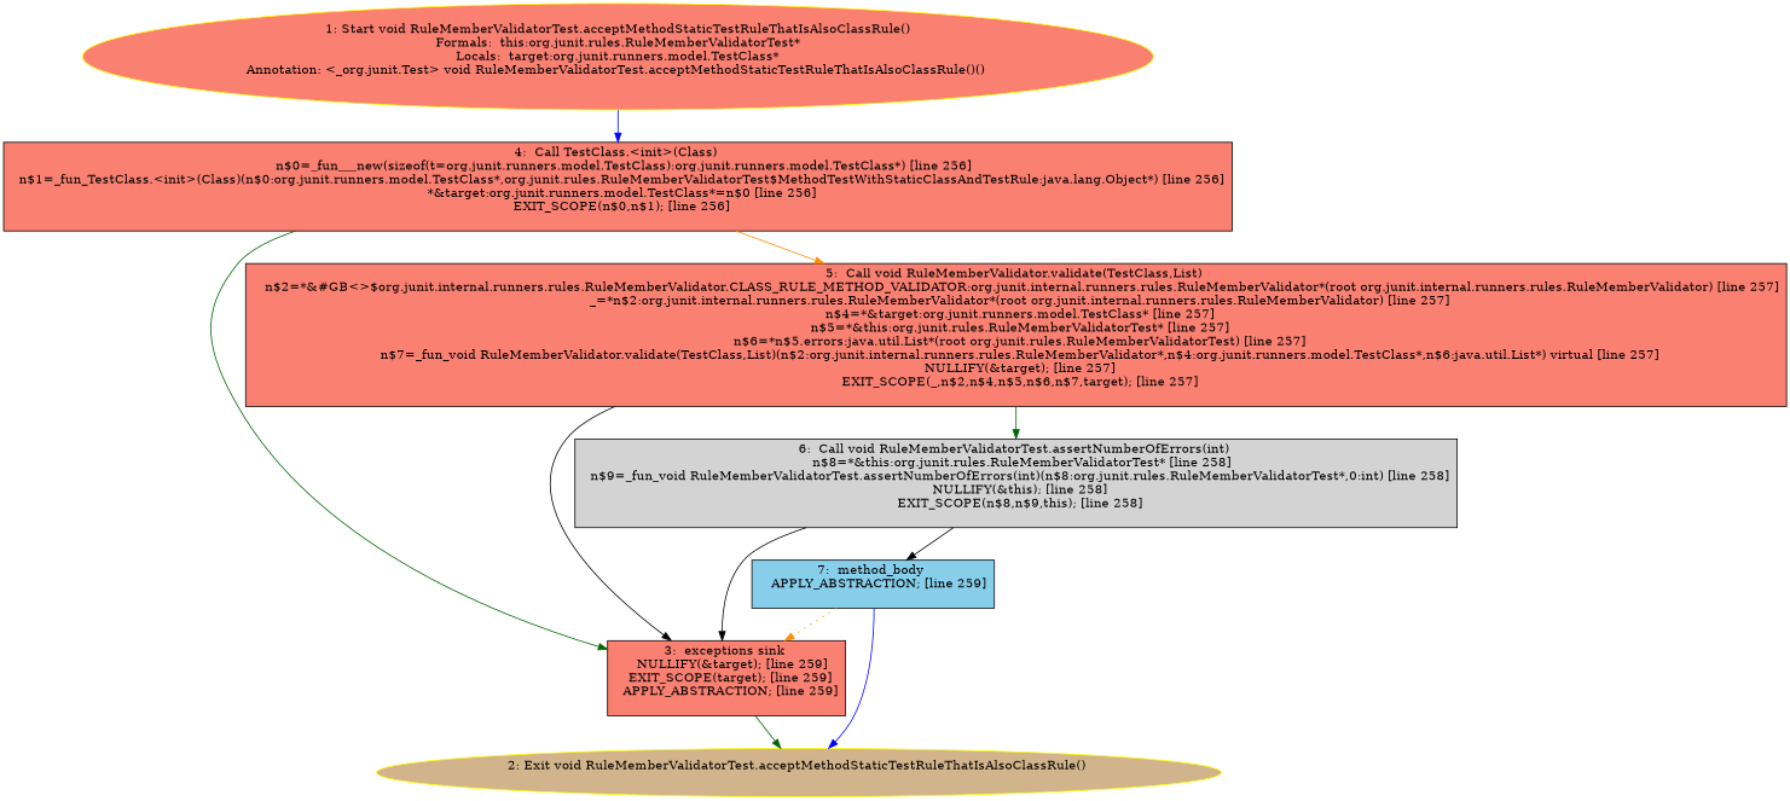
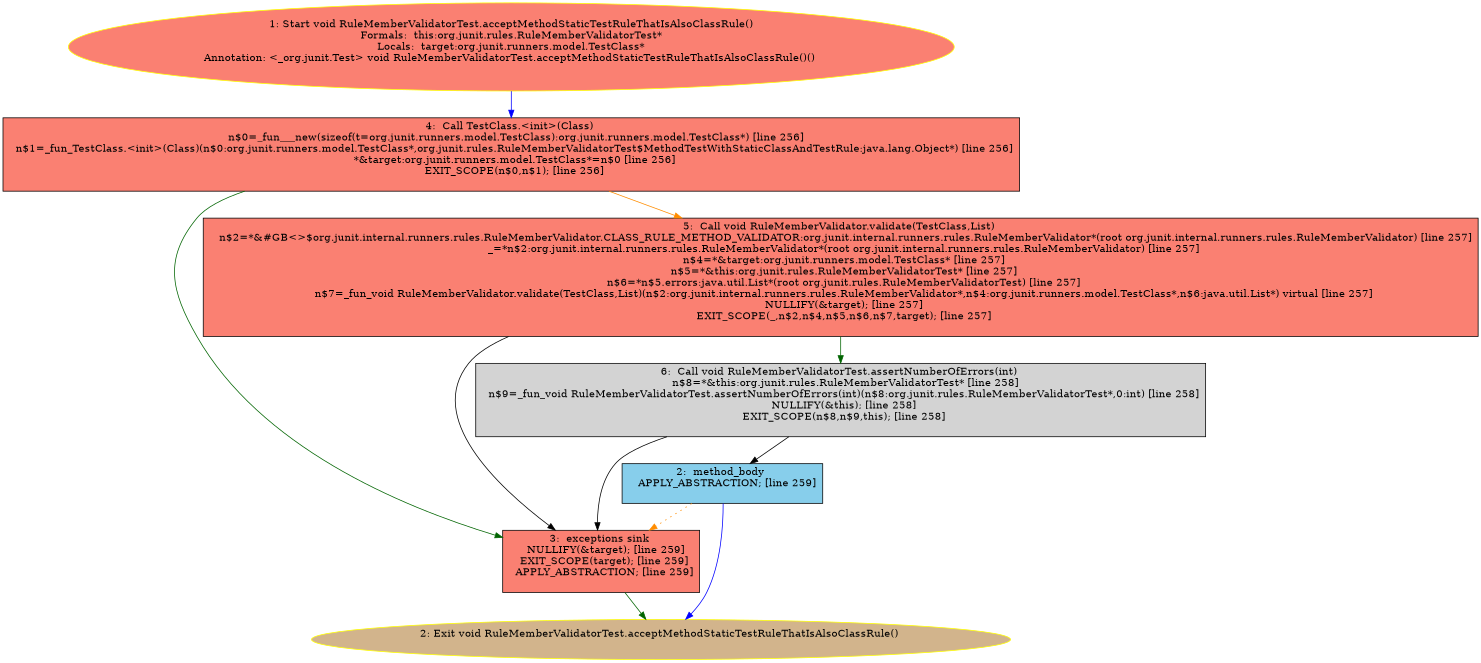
  digraph {
    node [style=filled fillcolor=salmon shape=box]
    edge [color=darkgreen style=solid]
    n1 [color=yellow label="1: Start void RuleMemberValidatorTest.acceptMethodStaticTestRuleThatIsAlsoClassRule()\nFormals:  this:org.junit.rules.RuleMemberValidatorTest*\nLocals:  target:org.junit.runners.model.TestClass*\nAnnotation: <_org.junit.Test> void RuleMemberValidatorTest.acceptMethodStaticTestRuleThatIsAlsoClassRule()() \n  " shape=""]
    n2 [label="4:  Call TestClass.<init>(Class) \n   n$0=_fun___new(sizeof(t=org.junit.runners.model.TestClass):org.junit.runners.model.TestClass*) [line 256]\n  n$1=_fun_TestClass.<init>(Class)(n$0:org.junit.runners.model.TestClass*,org.junit.rules.RuleMemberValidatorTest$MethodTestWithStaticClassAndTestRule:java.lang.Object*) [line 256]\n  *&target:org.junit.runners.model.TestClass*=n$0 [line 256]\n  EXIT_SCOPE(n$0,n$1); [line 256]\n "]
    n3 [label="3:  exceptions sink \n   NULLIFY(&target); [line 259]\n  EXIT_SCOPE(target); [line 259]\n  APPLY_ABSTRACTION; [line 259]\n "]
    n4 [label="5:  Call void RuleMemberValidator.validate(TestClass,List) \n   n$2=*&#GB<>$org.junit.internal.runners.rules.RuleMemberValidator.CLASS_RULE_METHOD_VALIDATOR:org.junit.internal.runners.rules.RuleMemberValidator*(root org.junit.internal.runners.rules.RuleMemberValidator) [line 257]\n  _=*n$2:org.junit.internal.runners.rules.RuleMemberValidator*(root org.junit.internal.runners.rules.RuleMemberValidator) [line 257]\n  n$4=*&target:org.junit.runners.model.TestClass* [line 257]\n  n$5=*&this:org.junit.rules.RuleMemberValidatorTest* [line 257]\n  n$6=*n$5.errors:java.util.List*(root org.junit.rules.RuleMemberValidatorTest) [line 257]\n  n$7=_fun_void RuleMemberValidator.validate(TestClass,List)(n$2:org.junit.internal.runners.rules.RuleMemberValidator*,n$4:org.junit.runners.model.TestClass*,n$6:java.util.List*) virtual [line 257]\n  NULLIFY(&target); [line 257]\n  EXIT_SCOPE(_,n$2,n$4,n$5,n$6,n$7,target); [line 257]\n "]
    n5 [color=yellow label="2: Exit void RuleMemberValidatorTest.acceptMethodStaticTestRuleThatIsAlsoClassRule() \n  " fillcolor=tan shape=""]
    n6 [label="6:  Call void RuleMemberValidatorTest.assertNumberOfErrors(int) \n   n$8=*&this:org.junit.rules.RuleMemberValidatorTest* [line 258]\n  n$9=_fun_void RuleMemberValidatorTest.assertNumberOfErrors(int)(n$8:org.junit.rules.RuleMemberValidatorTest*,0:int) [line 258]\n  NULLIFY(&this); [line 258]\n  EXIT_SCOPE(n$8,n$9,this); [line 258]\n " fillcolor=lightgrey]
-   n7 [label="7:  method_body \n   APPLY_ABSTRACTION; [line 259]\n " fillcolor=skyblue]
+   n7 [label="2:  method_body \n   APPLY_ABSTRACTION; [line 259]\n " fillcolor=skyblue]
    n1 -> n2 [color=blue]
    n2 -> n3
    n2 -> n4 [color=darkorange]
    n3 -> n5
    n4 -> n3 [color=black]
    n4 -> n6
    n6 -> n3 [color=black]
    n6 -> n7 [color=black]
    n7 -> n3 [color=darkorange style=dotted]
    n7 -> n5 [color=blue]
  }
